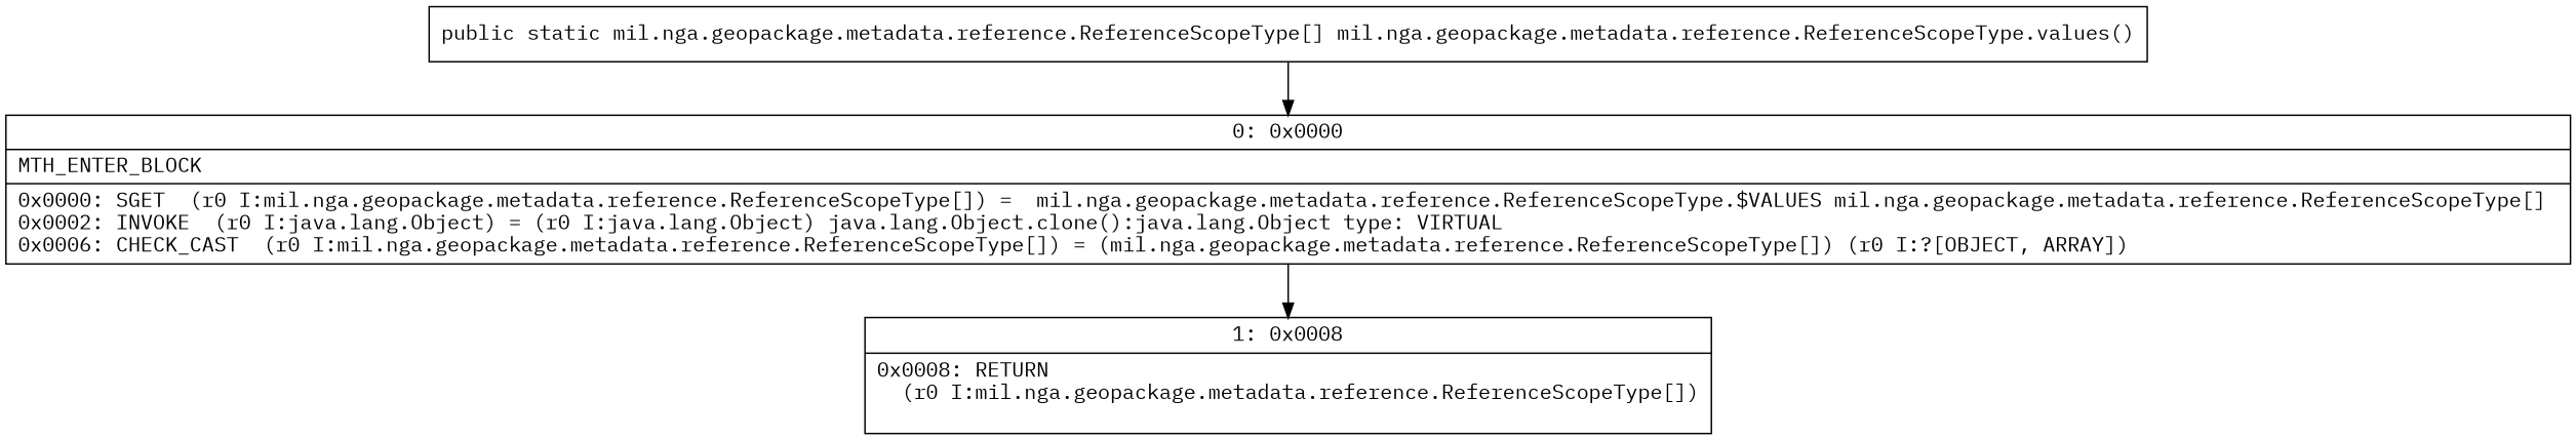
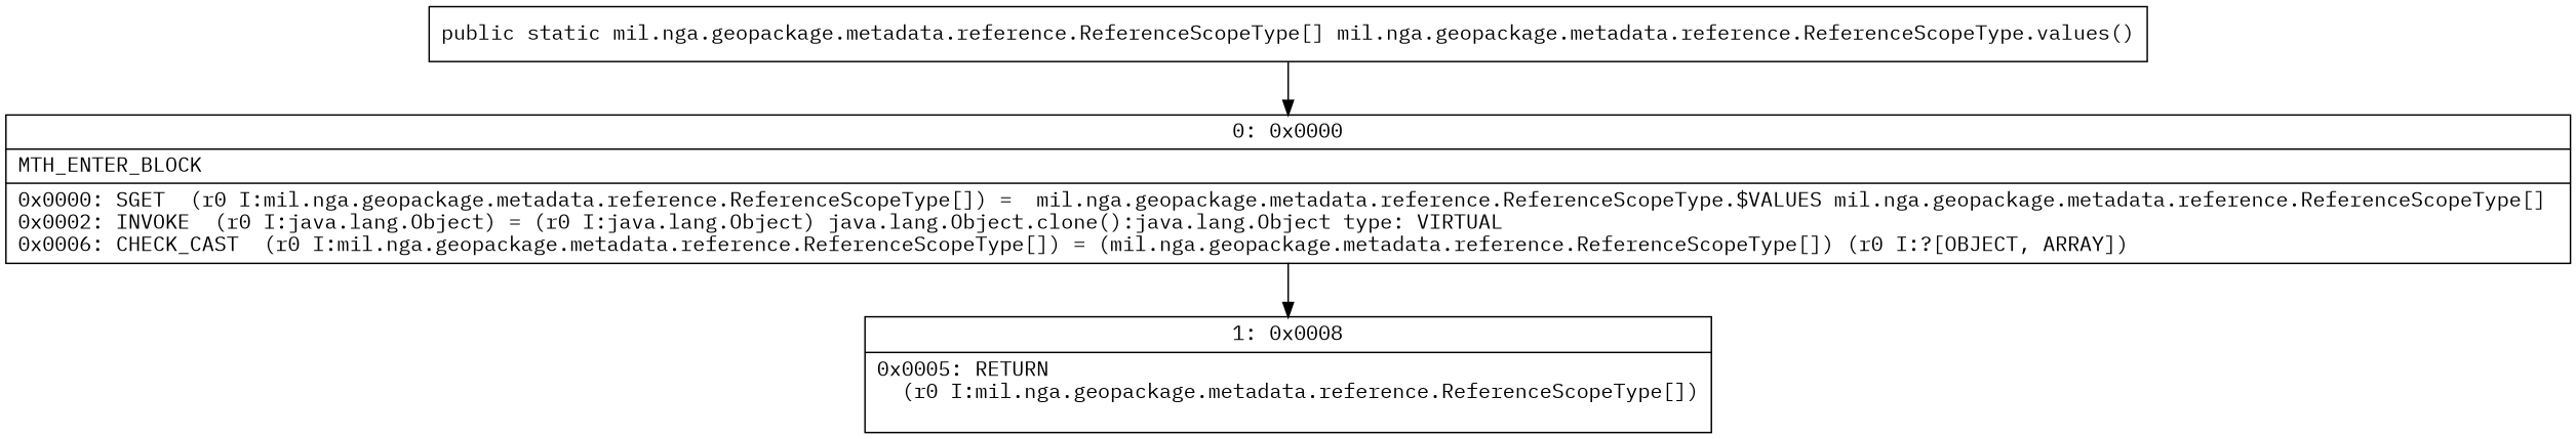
  digraph {
    fontname="IBM Plex Mono"
    node [shape=record fontname="IBM Plex Mono"]
    edge [fontname="IBM Plex Mono"]
    n1 [label="{0\:\ 0x0000|MTH_ENTER_BLOCK\l|0x0000: SGET  (r0 I:mil.nga.geopackage.metadata.reference.ReferenceScopeType[]) =  mil.nga.geopackage.metadata.reference.ReferenceScopeType.$VALUES mil.nga.geopackage.metadata.reference.ReferenceScopeType[] \l0x0002: INVOKE  (r0 I:java.lang.Object) = (r0 I:java.lang.Object) java.lang.Object.clone():java.lang.Object type: VIRTUAL \l0x0006: CHECK_CAST  (r0 I:mil.nga.geopackage.metadata.reference.ReferenceScopeType[]) = (mil.nga.geopackage.metadata.reference.ReferenceScopeType[]) (r0 I:?[OBJECT, ARRAY]) \l}"]
-   n2 [label="{1\:\ 0x0008|0x0008: RETURN  \l  (r0 I:mil.nga.geopackage.metadata.reference.ReferenceScopeType[])\l \l}"]
+   n2 [label="{1\:\ 0x0008|0x0005: RETURN  \l  (r0 I:mil.nga.geopackage.metadata.reference.ReferenceScopeType[])\l \l}"]
    n3 [label="{public static mil.nga.geopackage.metadata.reference.ReferenceScopeType[] mil.nga.geopackage.metadata.reference.ReferenceScopeType.values() }"]
    n1 -> n2
    n3 -> n1
  }
